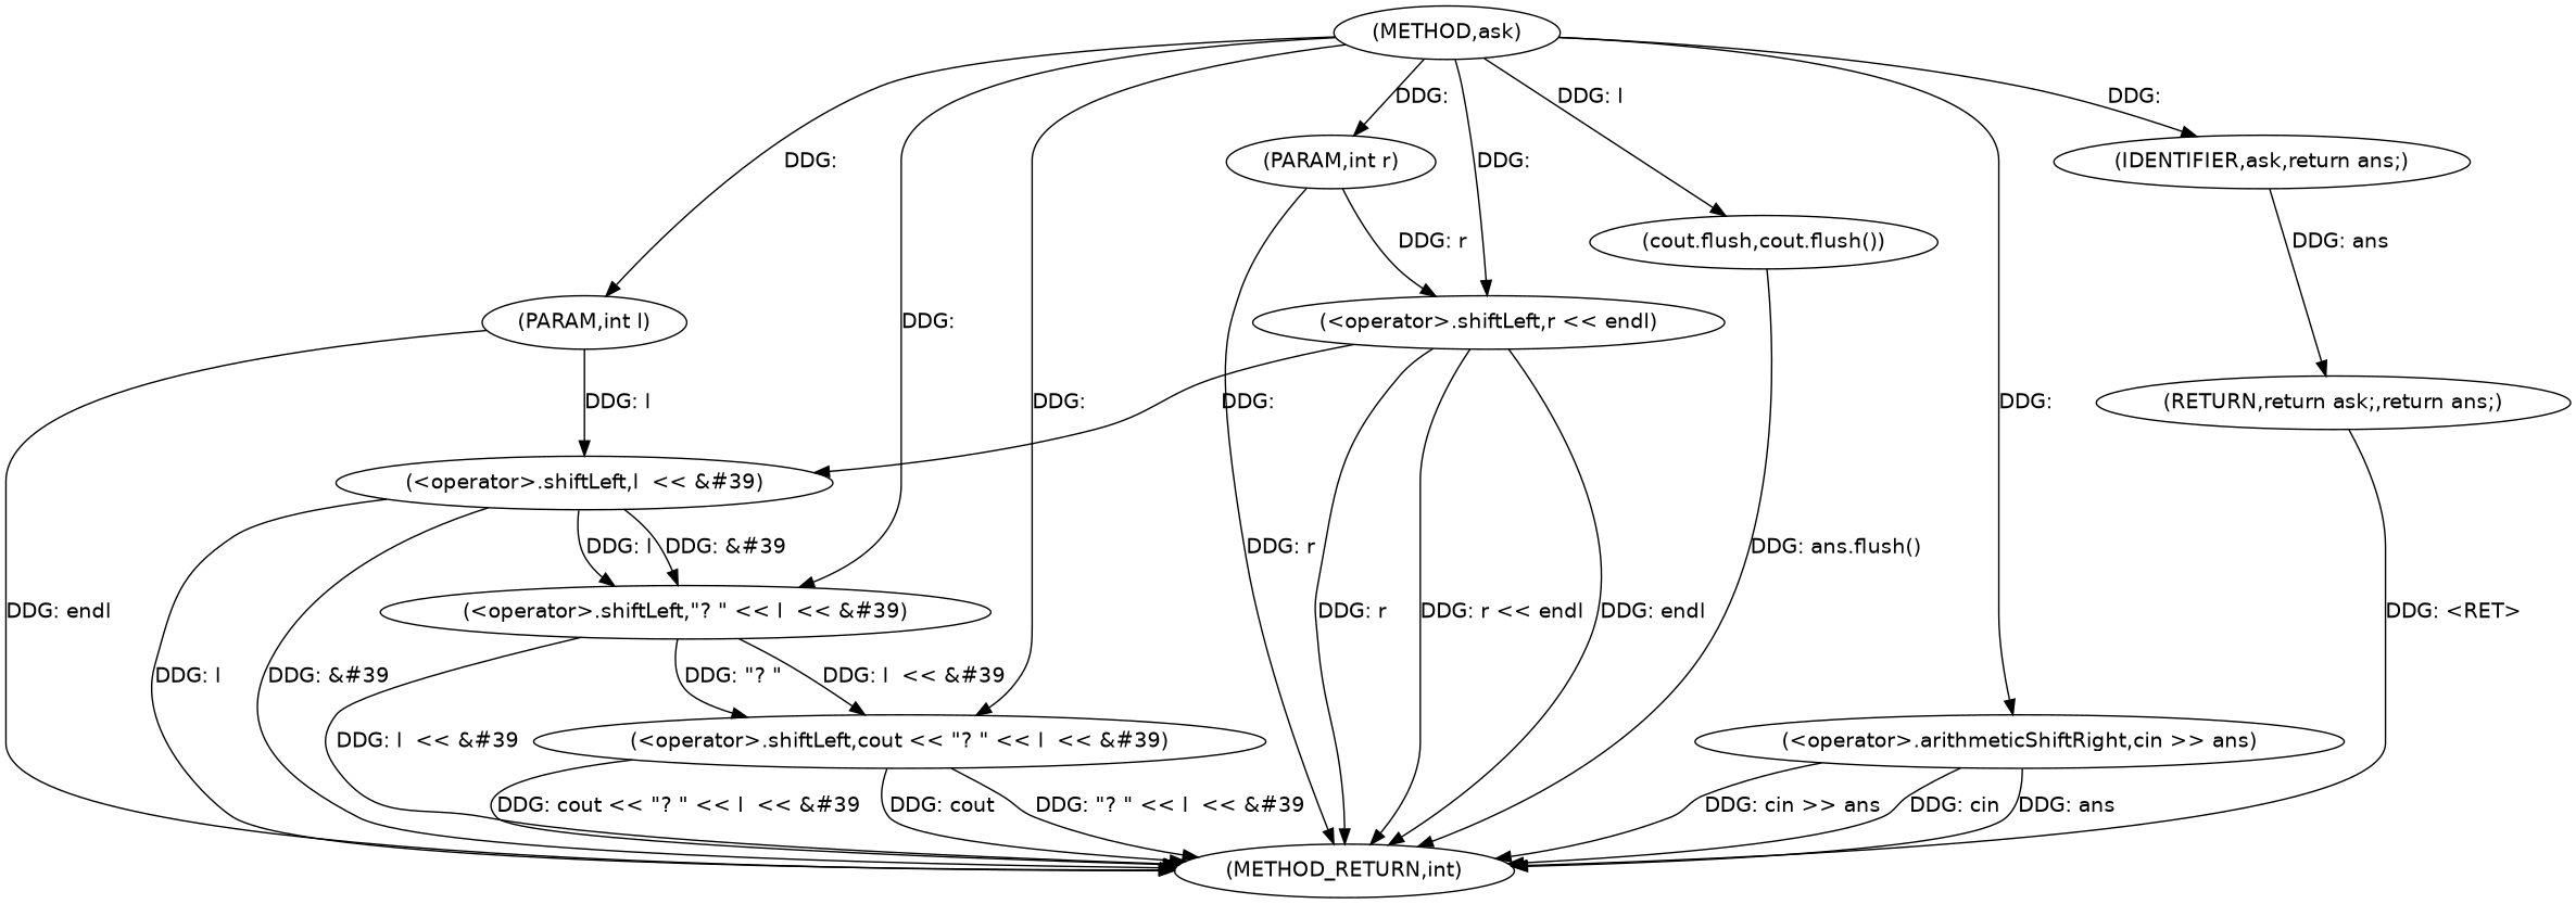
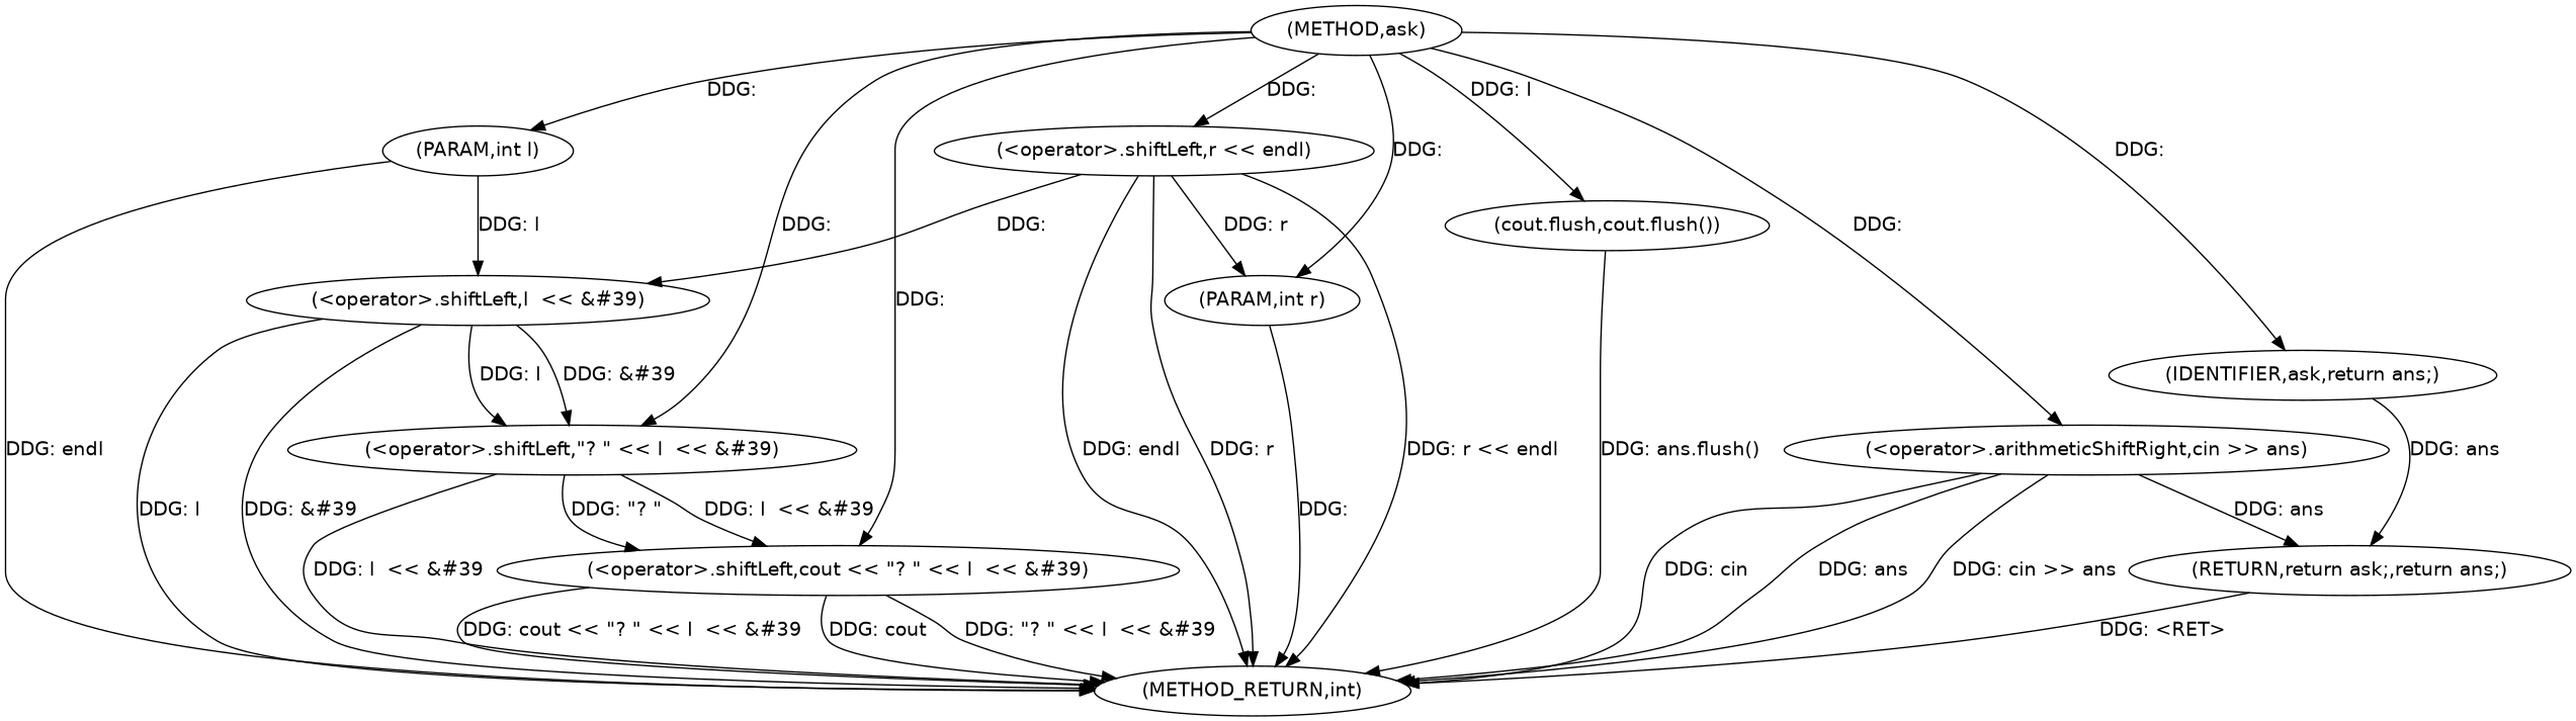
  digraph {
    fontname="DejaVu Sans"
    node [fontname="DejaVu Sans"]
    edge [fontname="DejaVu Sans"]
    n1 [label="(METHOD,ask)"]
    n2 [label="(PARAM,int l)"]
    n3 [label="(PARAM,int r)"]
    n4 [label="(<operator>.shiftLeft,cout << \"? \" << l  << &#39)"]
    n5 [label="(<operator>.shiftLeft,r << endl)"]
    n6 [label="(cout.flush,cout.flush())"]
    n7 [label="(<operator>.arithmeticShiftRight,cin >> ans)"]
    n8 [label="(IDENTIFIER,ask,return ans;)"]
    n9 [label="(<operator>.shiftLeft,\"? \" << l  << &#39)"]
    n10 [label="(<operator>.shiftLeft,l  << &#39)"]
    n11 [label="(METHOD_RETURN,int)"]
    n12 [label="(RETURN,return ask;,return ans;)"]
    n1 -> n2 [label="DDG: "]
    n1 -> n3 [label="DDG: "]
    n1 -> n4 [label="DDG: "]
    n1 -> n5 [label="DDG: "]
    n1 -> n6 [label="DDG: l"]
    n1 -> n7 [label="DDG: "]
    n1 -> n8 [label="DDG: "]
    n1 -> n9 [label="DDG: "]
    n2 -> n10 [label="DDG: l"]
    n2 -> n11 [label="DDG: endl"]
-   n3 -> n5 [label="DDG: r"]
-   n3 -> n11 [label="DDG: r"]
+   n5 -> n3 [label="DDG: r"]
+   n3 -> n11 [label="DDG: "]
    n4 -> n11 [label="DDG: \"? \" << l  << &#39"]
    n4 -> n11 [label="DDG: cout << \"? \" << l  << &#39"]
    n4 -> n11 [label="DDG: cout"]
    n5 -> n10 [label="DDG: "]
    n5 -> n11 [label="DDG: r"]
    n5 -> n11 [label="DDG: r << endl"]
    n5 -> n11 [label="DDG: endl"]
    n6 -> n11 [label="DDG: ans.flush()"]
    n7 -> n11 [label="DDG: ans"]
    n7 -> n11 [label="DDG: cin >> ans"]
    n7 -> n11 [label="DDG: cin"]
+   n7 -> n12 [label="DDG: ans"]
    n8 -> n12 [label="DDG: ans"]
    n9 -> n4 [label="DDG: l  << &#39"]
    n9 -> n4 [label="DDG: \"? \""]
    n9 -> n11 [label="DDG: l  << &#39"]
    n10 -> n9 [label="DDG: l"]
    n10 -> n9 [label="DDG: &#39"]
    n10 -> n11 [label="DDG: l"]
    n10 -> n11 [label="DDG: &#39"]
    n12 -> n11 [label="DDG: <RET>"]
  }
